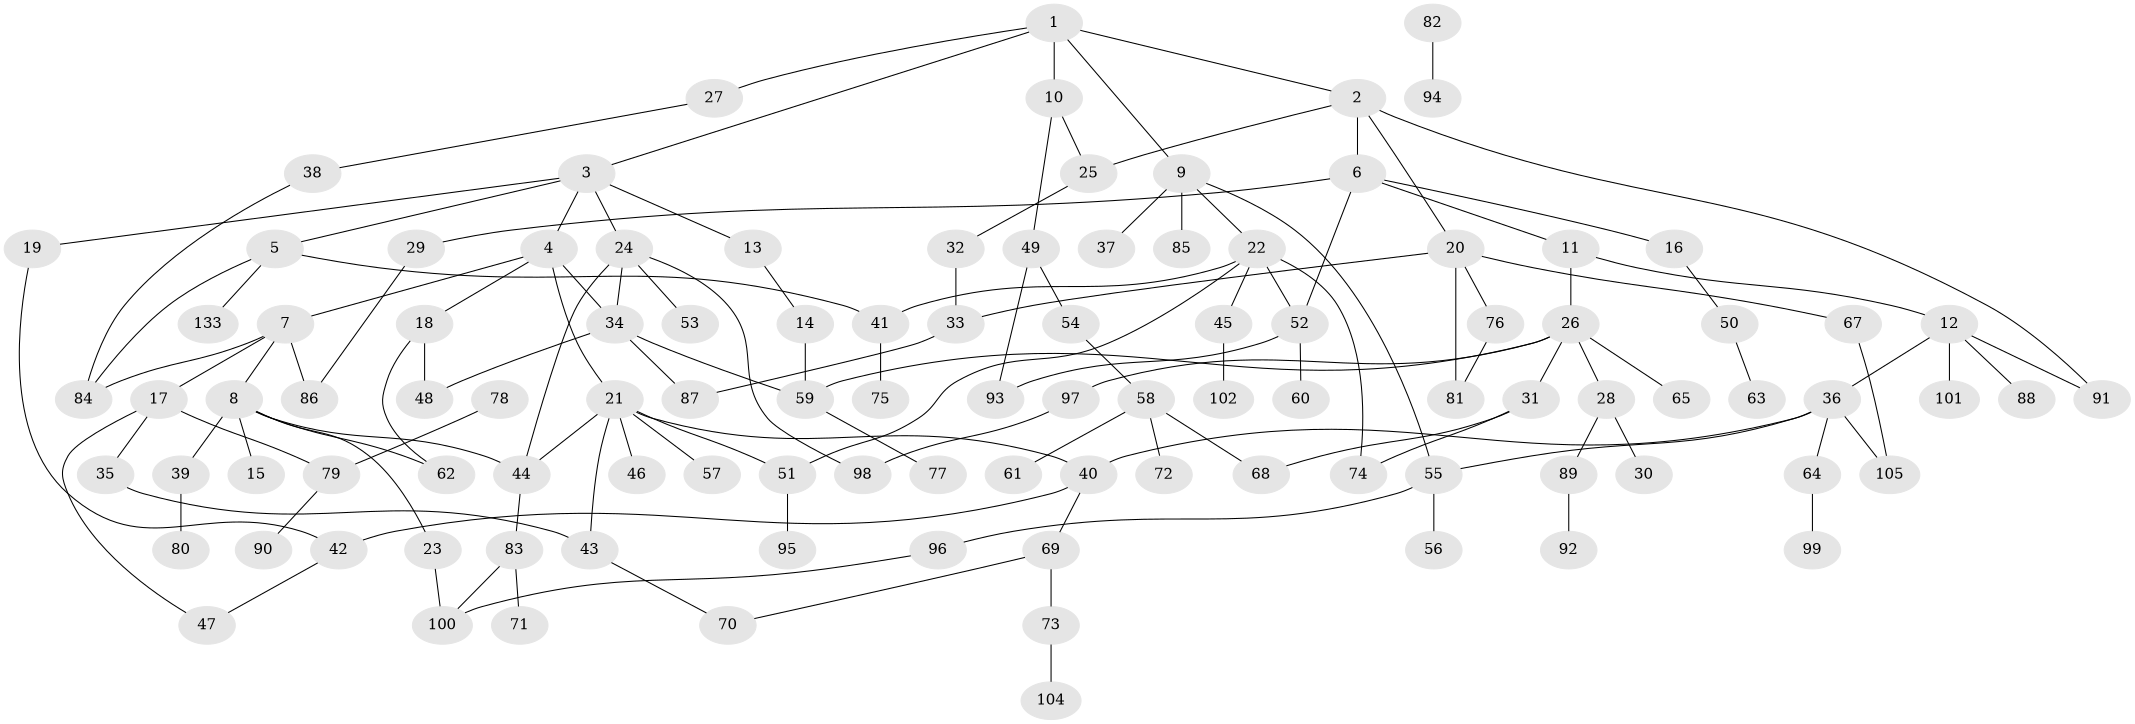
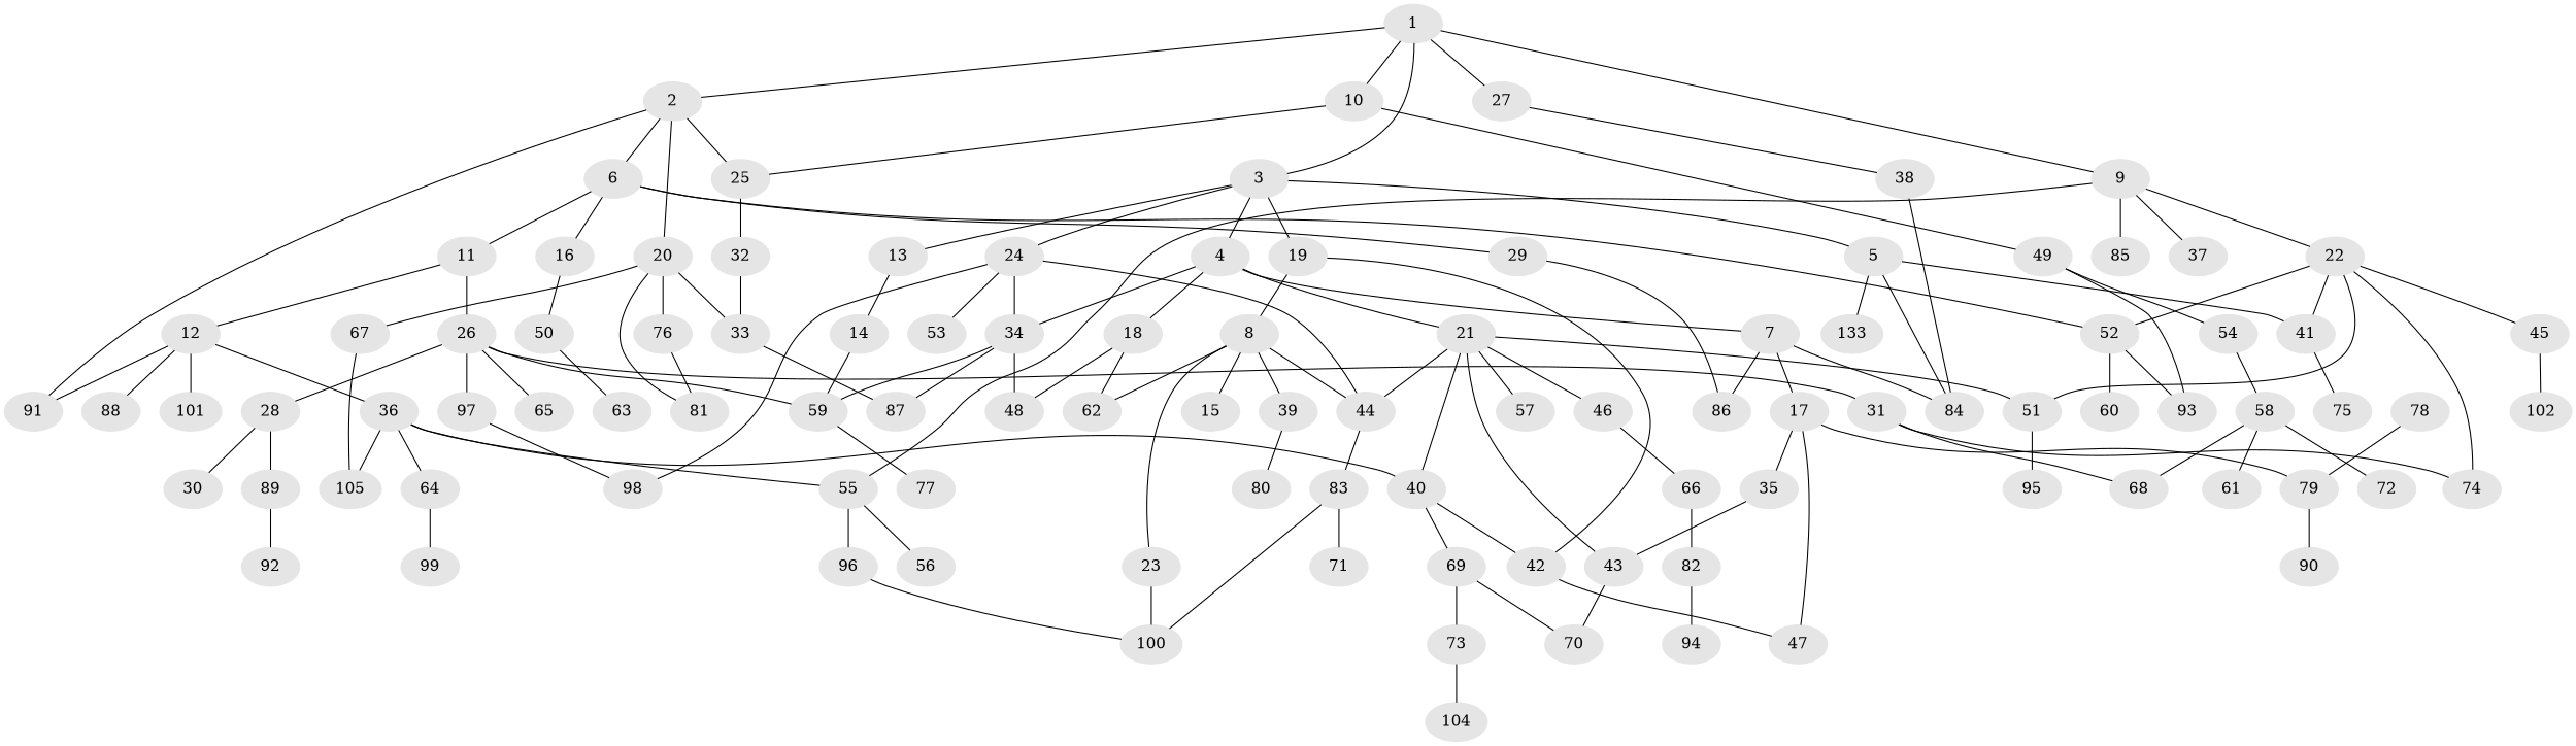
  graph {
    node [color=gray90 style=filled]
    1
    2
    3
    9
    10
    27
    6
    20
    25
    91
    4
    5
    13
    19
    24
    22
    37
    55
    85
    49
    38
    11
    16
    29
    52
    33
    67
    76
    81
    32
    7
    18
    21
    34
    41
    84
    n37 [label=133]
    14
    42
    44
    53
    98
    8
    17
    86
    62
    48
    40
    43
    46
    51
    57
    59
    87
    75
    12
    26
    50
    93
    60
    15
    23
    39
    35
    47
    79
    100
    80
    83
    78
    45
    74
    56
    96
    54
    36
    88
    101
    28
    31
    65
    97
    64
    105
    77
    63
    90
    69
    70
+   66
    95
    102
    30
    89
    68
    92
    99
    73
    71
    82
    58
    61
    72
    94
    104
    1 -- 2
    1 -- 3
    1 -- 9
    1 -- 10
    1 -- 27
    2 -- 6
    2 -- 20
    2 -- 25
    2 -- 91
    3 -- 4
    3 -- 5
    3 -- 13
    3 -- 19
    3 -- 24
    9 -- 22
    9 -- 37
    9 -- 55
    9 -- 85
    10 -- 25
    10 -- 49
    27 -- 38
    6 -- 11
    6 -- 16
    6 -- 29
    6 -- 52
    20 -- 33
    20 -- 67
    20 -- 76
    20 -- 81
    25 -- 32
    4 -- 7
    4 -- 18
    4 -- 21
    4 -- 34
    5 -- 41
    5 -- 84
    5 -- n37
    13 -- 14
    19 -- 42
    24 -- 34
    24 -- 44
    24 -- 53
    24 -- 98
    22 -- 52
    22 -- 41
    22 -- 51
    22 -- 45
    22 -- 74
    55 -- 56
    55 -- 96
    49 -- 93
    49 -- 54
    38 -- 84
    11 -- 12
    11 -- 26
    16 -- 50
    29 -- 86
    52 -- 93
    52 -- 60
    33 -- 87
    67 -- 105
    76 -- 81
    32 -- 33
    7 -- 84
-   7 -- 8
+   19 -- 8
    7 -- 17
    7 -- 86
    18 -- 62
    18 -- 48
    21 -- 44
    21 -- 40
    21 -- 43
    21 -- 46
    21 -- 51
    21 -- 57
    34 -- 48
    34 -- 59
    34 -- 87
    41 -- 75
    14 -- 59
    42 -- 47
    44 -- 83
    8 -- 44
    8 -- 62
    8 -- 15
    8 -- 23
    8 -- 39
    17 -- 35
    17 -- 47
    17 -- 79
    40 -- 42
    40 -- 69
    43 -- 70
+   46 -- 66
    51 -- 95
    59 -- 77
    12 -- 91
    12 -- 36
    12 -- 88
    12 -- 101
    26 -- 59
    26 -- 28
    26 -- 31
    26 -- 65
    26 -- 97
    50 -- 63
    23 -- 100
    39 -- 80
    35 -- 43
    79 -- 90
    83 -- 100
    83 -- 71
    78 -- 79
    45 -- 102
    96 -- 100
    54 -- 58
    36 -- 55
    36 -- 40
    36 -- 64
    36 -- 105
    28 -- 30
    28 -- 89
    31 -- 74
    31 -- 68
    97 -- 98
    64 -- 99
    69 -- 70
    69 -- 73
+   66 -- 82
    89 -- 92
    73 -- 104
    82 -- 94
    58 -- 68
    58 -- 61
    58 -- 72
  }
